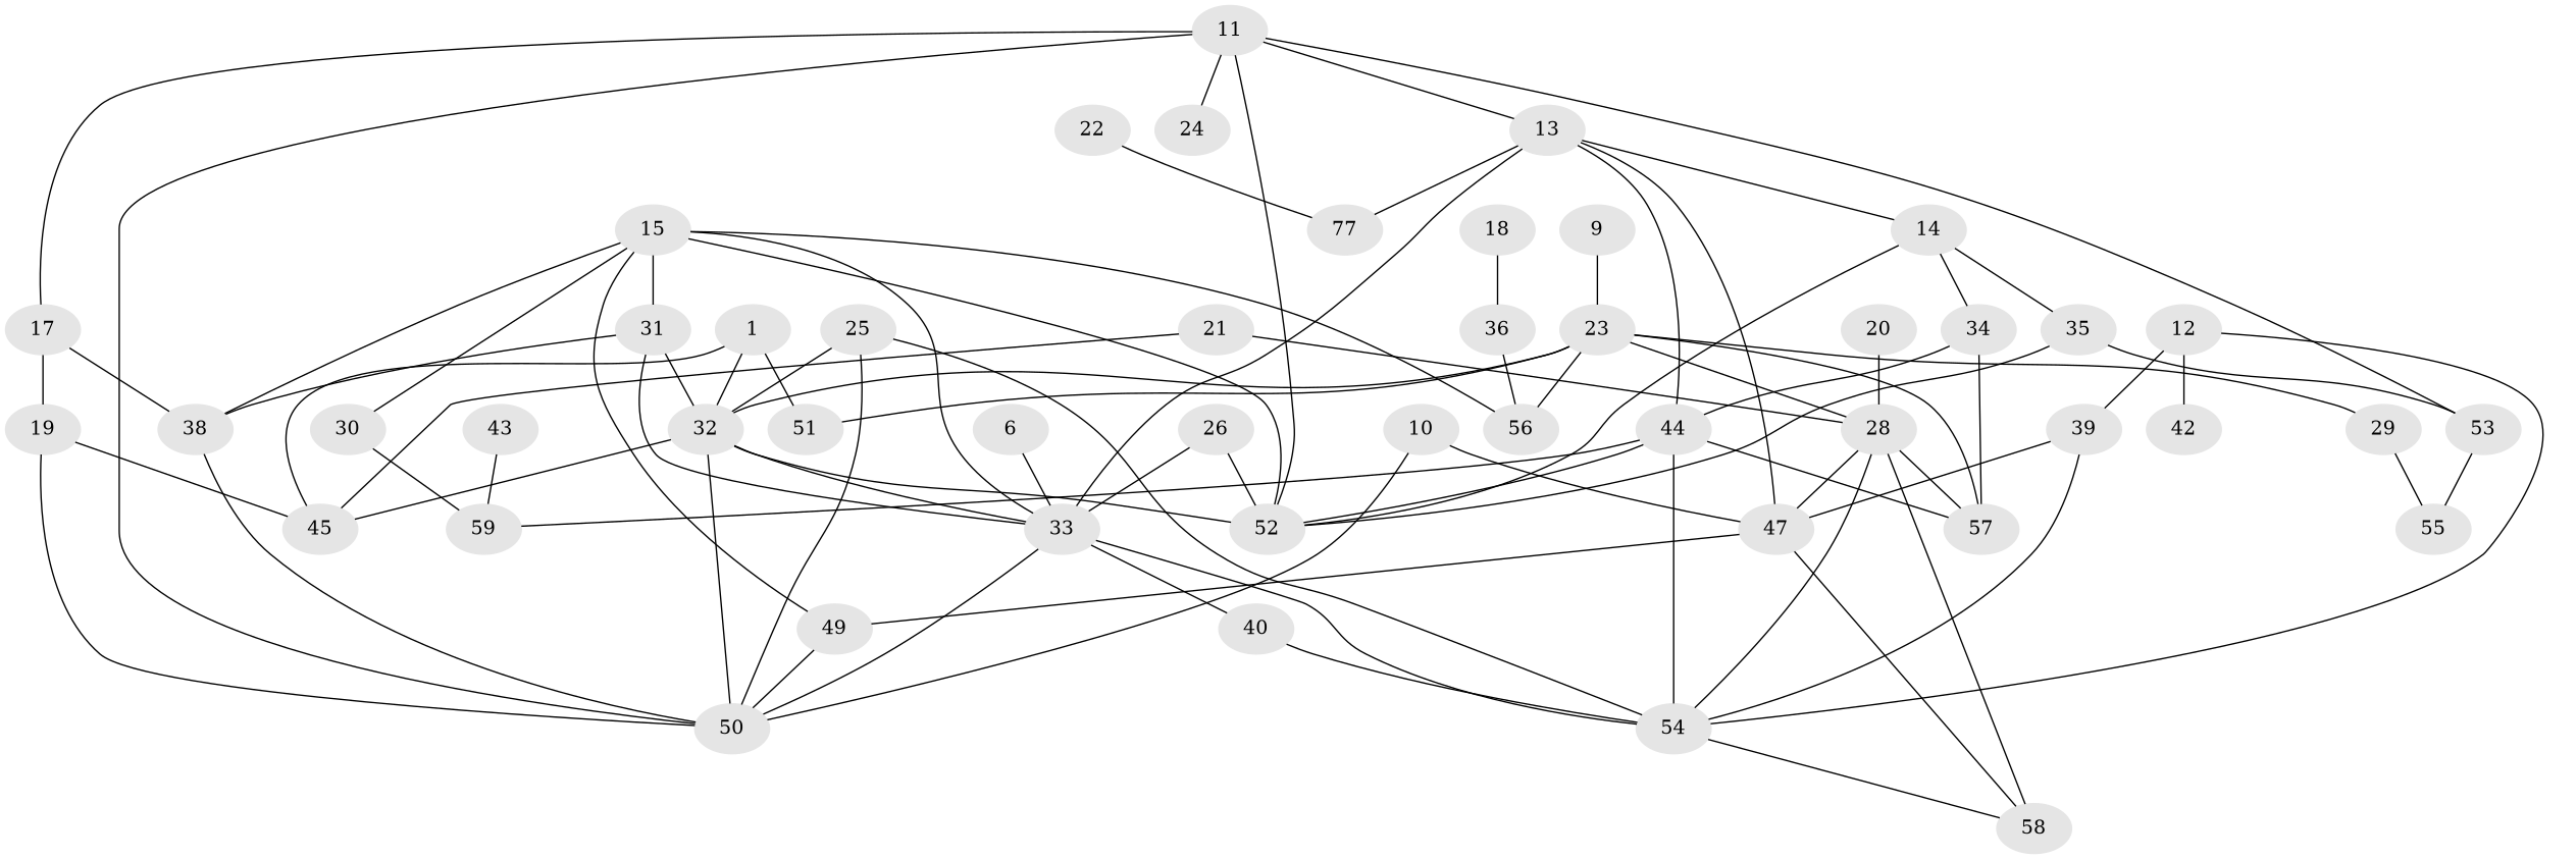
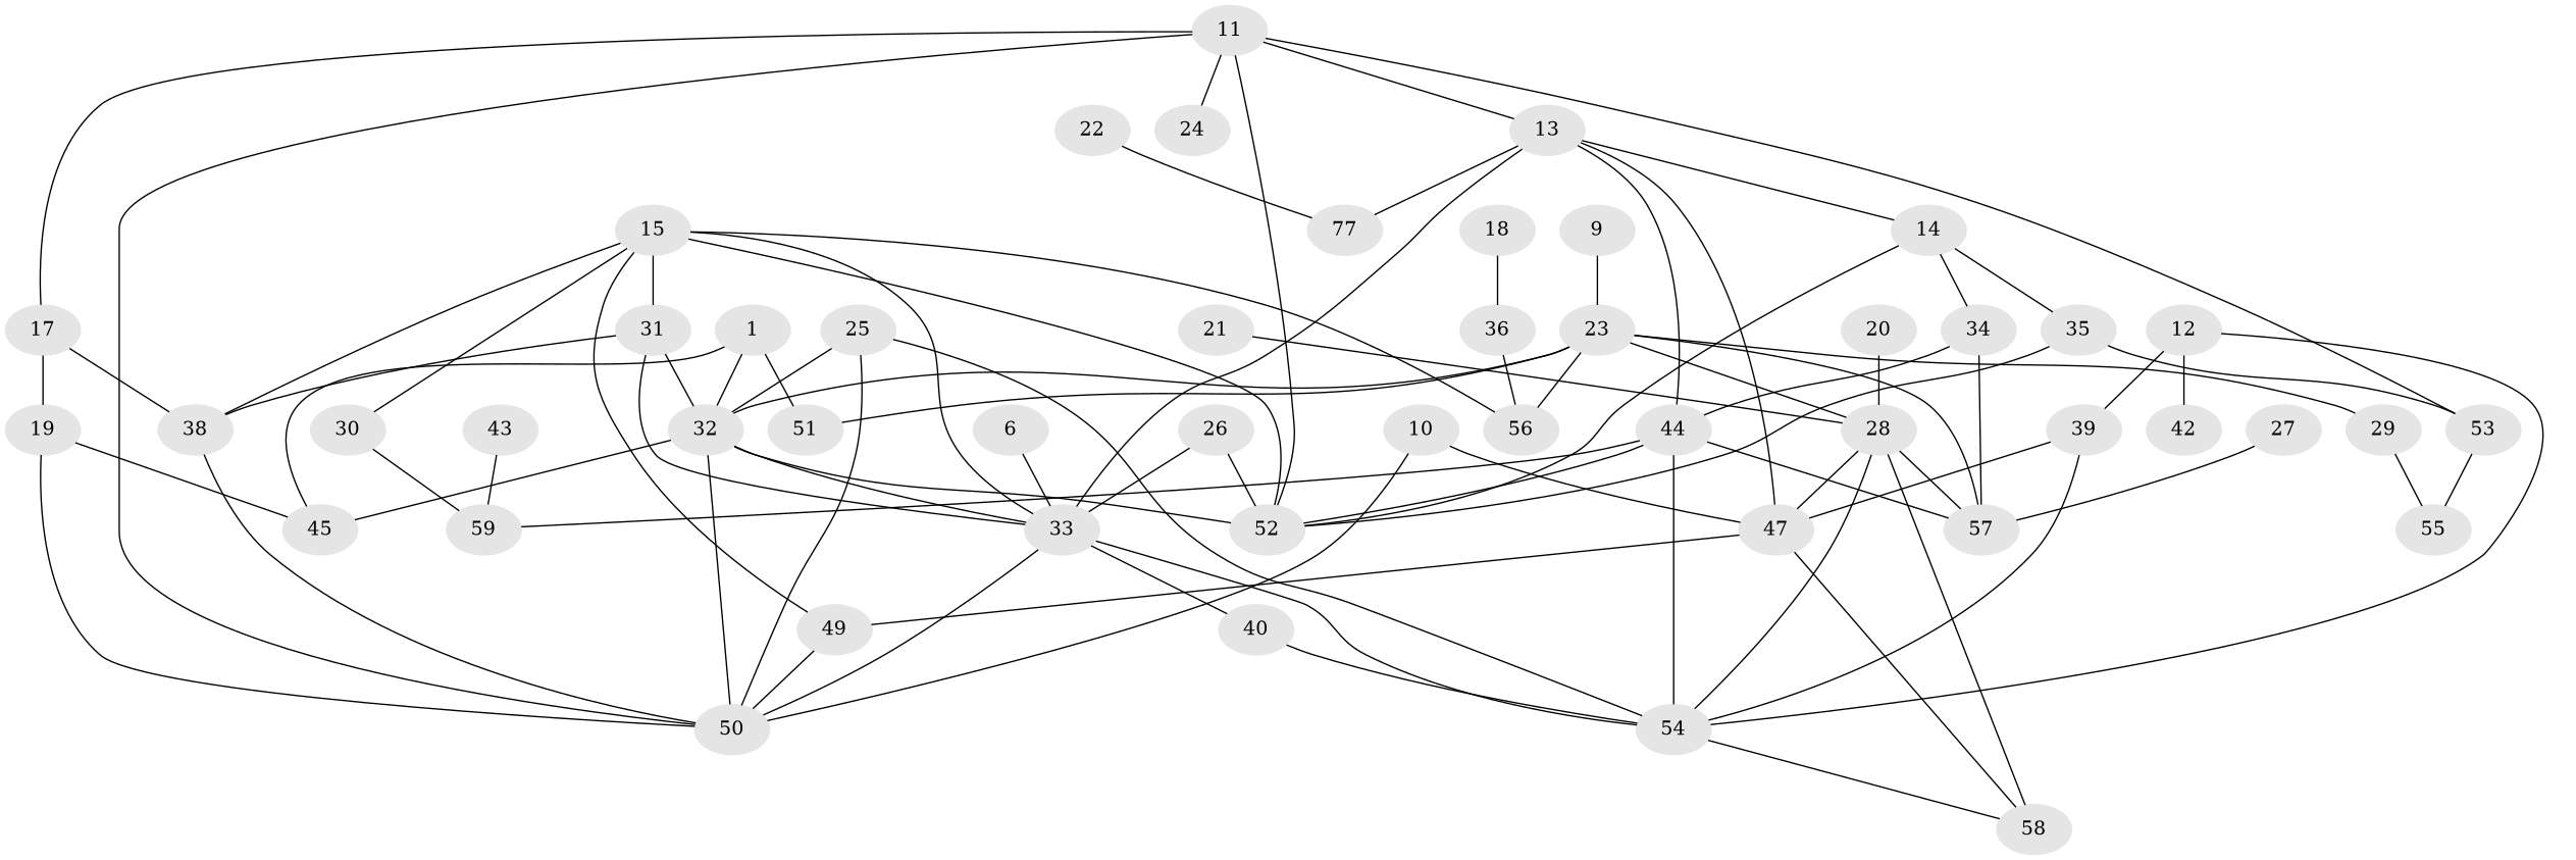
  graph {
    node [color=gray90 style=filled]
    edge [weight=1.0]
    1
    32
    45
    51
    33
    50
    52
    6
    54
    40
    17
    38
    19
    9
    23
    56
    28
    29
    57
    10
    47
    49
    58
    11
    13
    24
    53
    14
    n29 [label=77]
    44
    55
    12
    39
    42
    34
    35
    59
    15
    30
    31
    18
    36
    20
    21
    22
    25
    26
+   27
    43
    1 -- 32
    1 -- 45
    1 -- 51
    32 -- 45
    32 -- 33
    32 -- 50
    32 -- 52
    33 -- 50
    33 -- 54 [weight=2.0]
    33 -- 40
    6 -- 33
    54 -- 58
    40 -- 54
    17 -- 38
    17 -- 19
    38 -- 50
    19 -- 45
    19 -- 50
    9 -- 23
    23 -- 32
    23 -- 51
    23 -- 56
    23 -- 28 [weight=2.0]
    23 -- 29
    23 -- 57
    28 -- 54
    28 -- 57 [weight=2.0]
    28 -- 47
    28 -- 58
    29 -- 55
    10 -- 50
    10 -- 47
    47 -- 49
    47 -- 58
    49 -- 50
    11 -- 50
    11 -- 52
    11 -- 17
    11 -- 13
    11 -- 24
    11 -- 53
    13 -- 33
    13 -- 47
    13 -- 14
    13 -- n29
    13 -- 44
    53 -- 55
    14 -- 52
    14 -- 34
    14 -- 35
    44 -- 52
    44 -- 54
    44 -- 57
    44 -- 59
    12 -- 54
    12 -- 39
    12 -- 42
    39 -- 54
    39 -- 47
    34 -- 57
    34 -- 44
    35 -- 52
    35 -- 53
    15 -- 33
    15 -- 52
    15 -- 38
    15 -- 56
    15 -- 49
    15 -- 30
    15 -- 31
    30 -- 59 [weight=2.0]
    31 -- 32
    31 -- 33
    31 -- 38
    18 -- 36
    36 -- 56
    20 -- 28
-   21 -- 45
    21 -- 28
    22 -- n29
    25 -- 32
    25 -- 50
    25 -- 54
    26 -- 33
    26 -- 52
+   27 -- 57
    43 -- 59
  }
